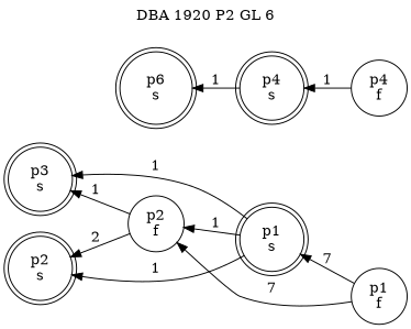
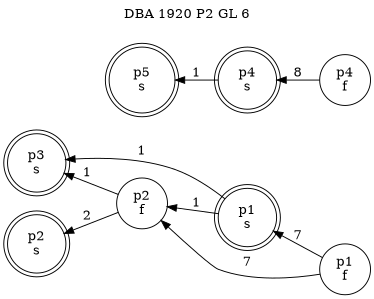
  digraph {
    label=" DBA 1920 P2 GL 6 "
    labelloc=tl
    rankdir=RL
    node [shape=doublecircle]
    n1 [label="p1\nf" shape=circle]
    n2 [label="p2\nf" shape=circle]
    n3 [label="p1\ns"]
    n4 [label="p2\ns"]
    n5 [label="p3\ns"]
    n6 [label="p4\nf" shape=circle]
    n7 [label="p4\ns"]
-   n8 [label="p6\ns"]
+   n8 [label="p5\ns"]
    n1 -> n2 [label=7]
    n1 -> n3 [label=7]
    n2 -> n4 [label=2]
    n2 -> n5 [label=1]
    n3 -> n2 [label=1]
-   n3 -> n4 [label=1]
    n3 -> n5 [label=1]
-   n6 -> n7 [label=1]
+   n6 -> n7 [label=8]
    n7 -> n8 [label=1]
  }
